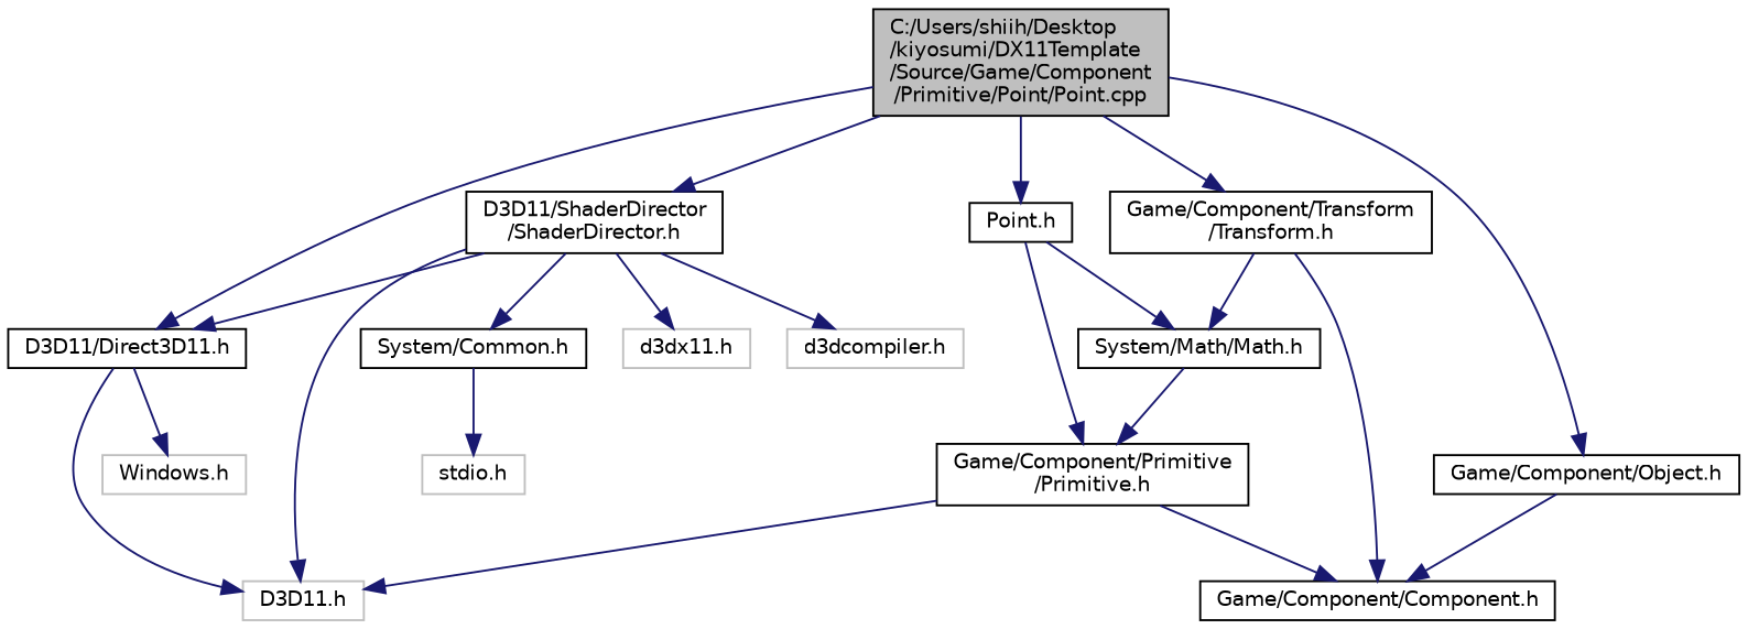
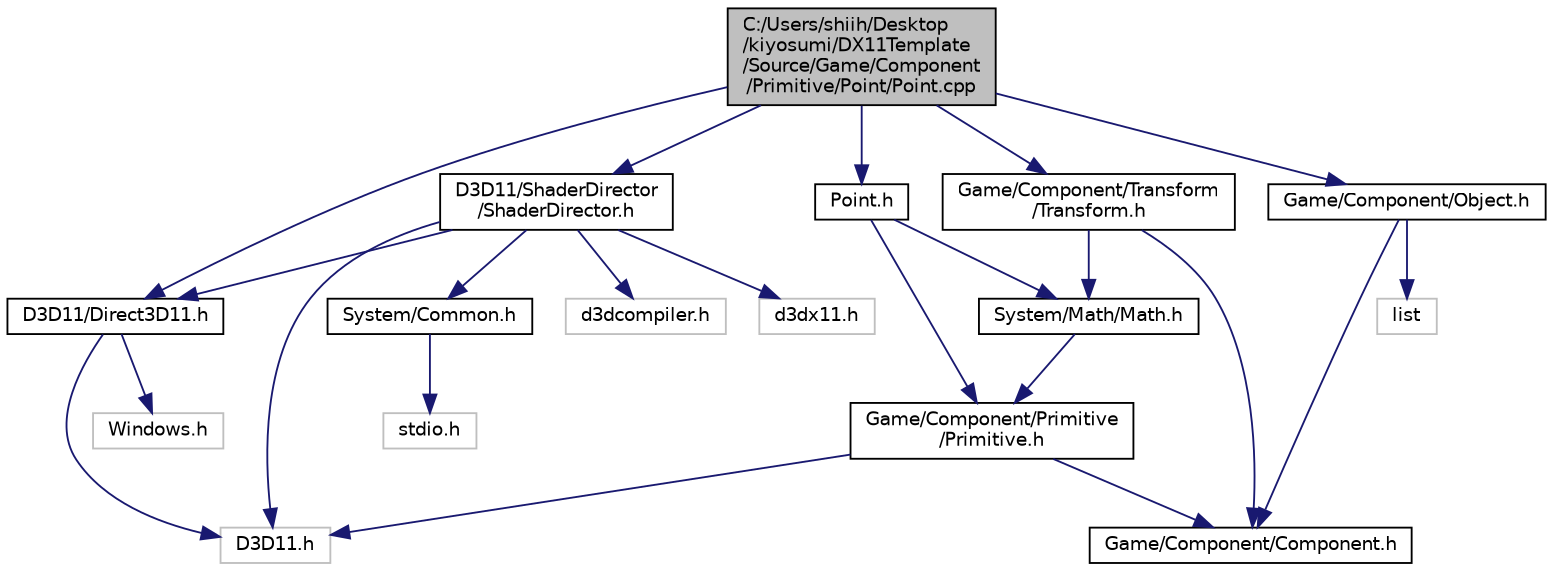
  digraph {
    fontname="DejaVu Sans"
    node [color=black fillcolor=white fontname="DejaVu Sans" fontsize=10 shape=record style=filled]
    edge [color=midnightblue fontname="DejaVu Sans" fontsize=10 labelfontname=Helvetica labelfontsize=10 style=solid]
    n1 [fillcolor=grey75 fontcolor=black height=0.2 label="C:/Users/shiih/Desktop\l/kiyosumi/DX11Template\l/Source/Game/Component\l/Primitive/Point/Point.cpp" width=0.4]
    n2 [height=0.2 label="Point.h" width=0.4]
    n3 [height=0.2 label="D3D11/Direct3D11.h" width=0.4]
    n4 [height=0.2 label="D3D11/ShaderDirector\l/ShaderDirector.h" width=0.4]
    n5 [height=0.2 label="Game/Component/Transform\l/Transform.h" width=0.4]
    n6 [height=0.2 label="Game/Component/Object.h" width=0.4]
    n7 [height=0.2 label="System/Math/Math.h" width=0.4]
    n8 [height=0.2 label="Game/Component/Primitive\l/Primitive.h" width=0.4]
    n9 [color=grey75 height=0.2 label="D3D11.h" width=0.4]
    n10 [color=grey75 height=0.2 label="Windows.h" width=0.4]
    n11 [color=grey75 height=0.2 label="d3dx11.h" width=0.4]
    n12 [color=grey75 height=0.2 label="d3dcompiler.h" width=0.4]
    n13 [height=0.2 label="System/Common.h" width=0.4]
    n14 [height=0.2 label="Game/Component/Component.h" width=0.4]
+   n15 [color=grey75 height=0.2 label=list width=0.4]
    n16 [color=grey75 height=0.2 label="stdio.h" width=0.4]
    n1 -> n2
    n1 -> n3
    n1 -> n4
    n1 -> n5
    n1 -> n6
    n2 -> n7
    n2 -> n8
    n3 -> n9
    n3 -> n10
    n4 -> n3
    n4 -> n9
    n4 -> n11
    n4 -> n12
    n4 -> n13
    n5 -> n7
    n5 -> n14
    n6 -> n14
+   n6 -> n15
    n7 -> n8
    n8 -> n9
    n8 -> n14
    n13 -> n16
  }
